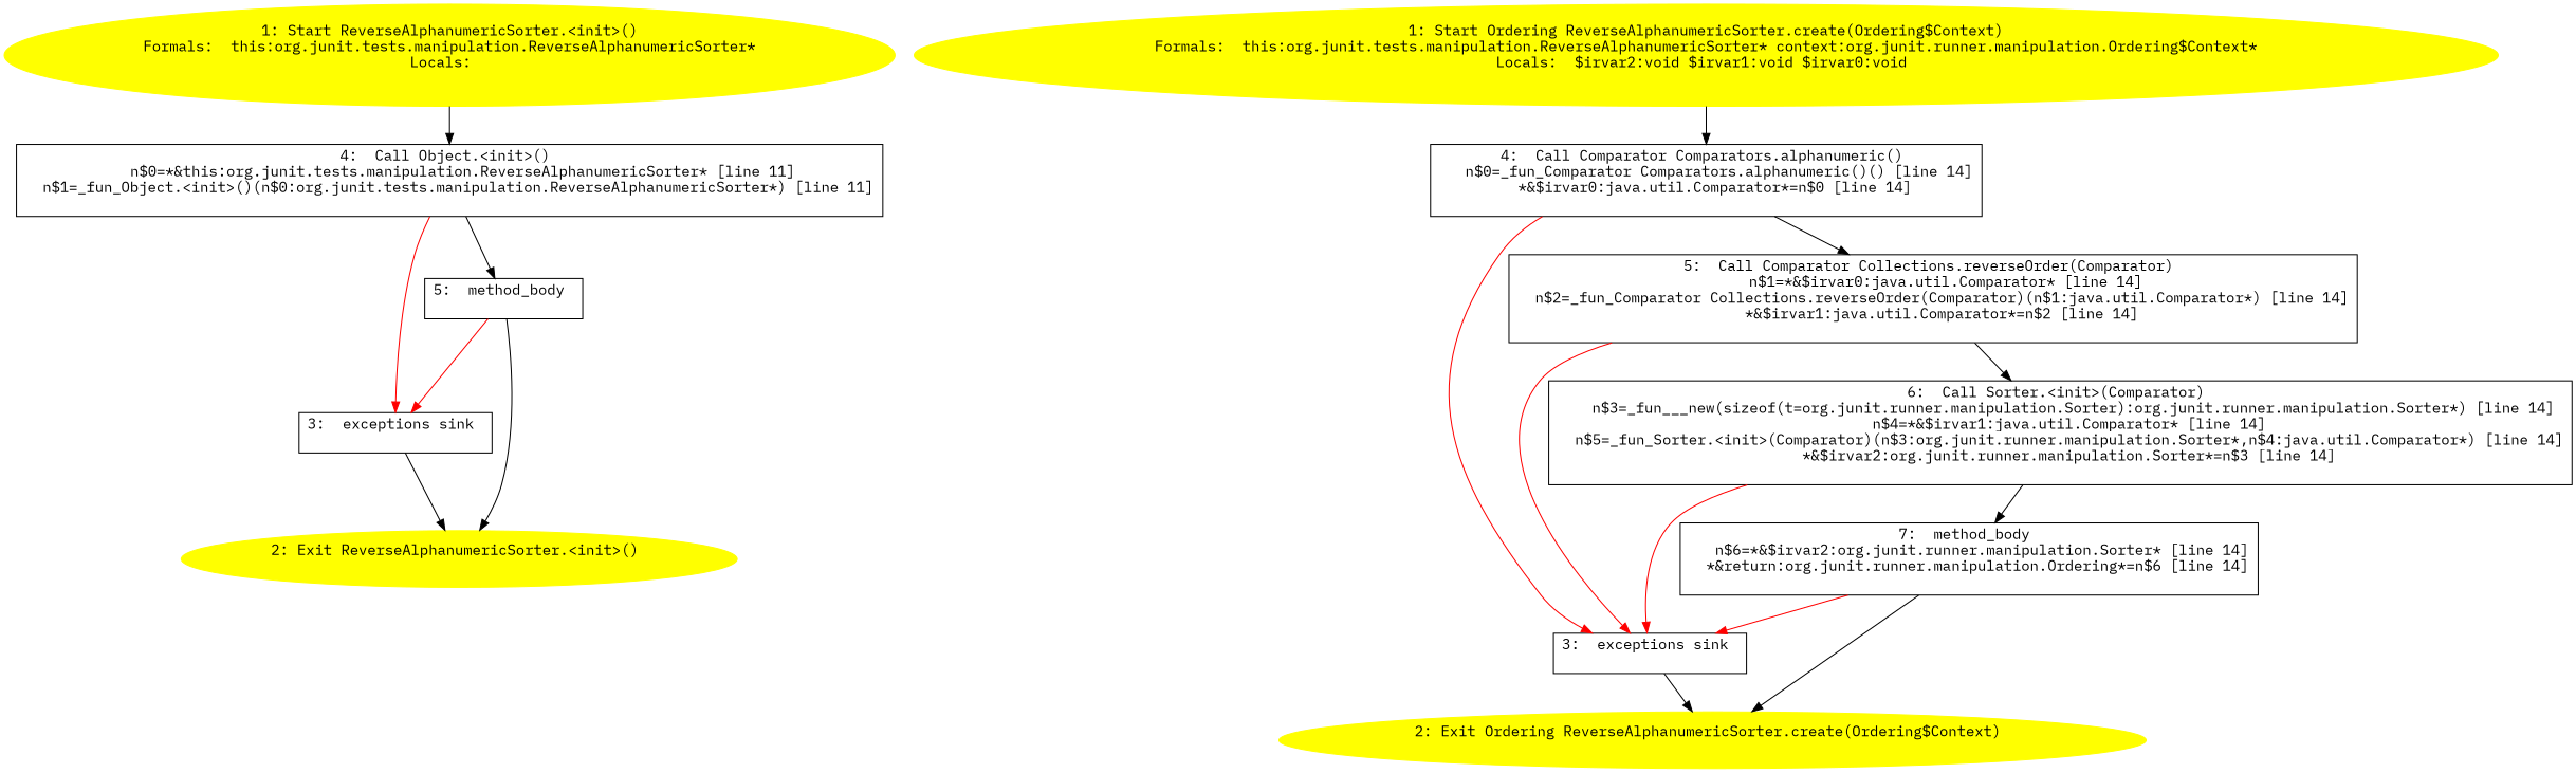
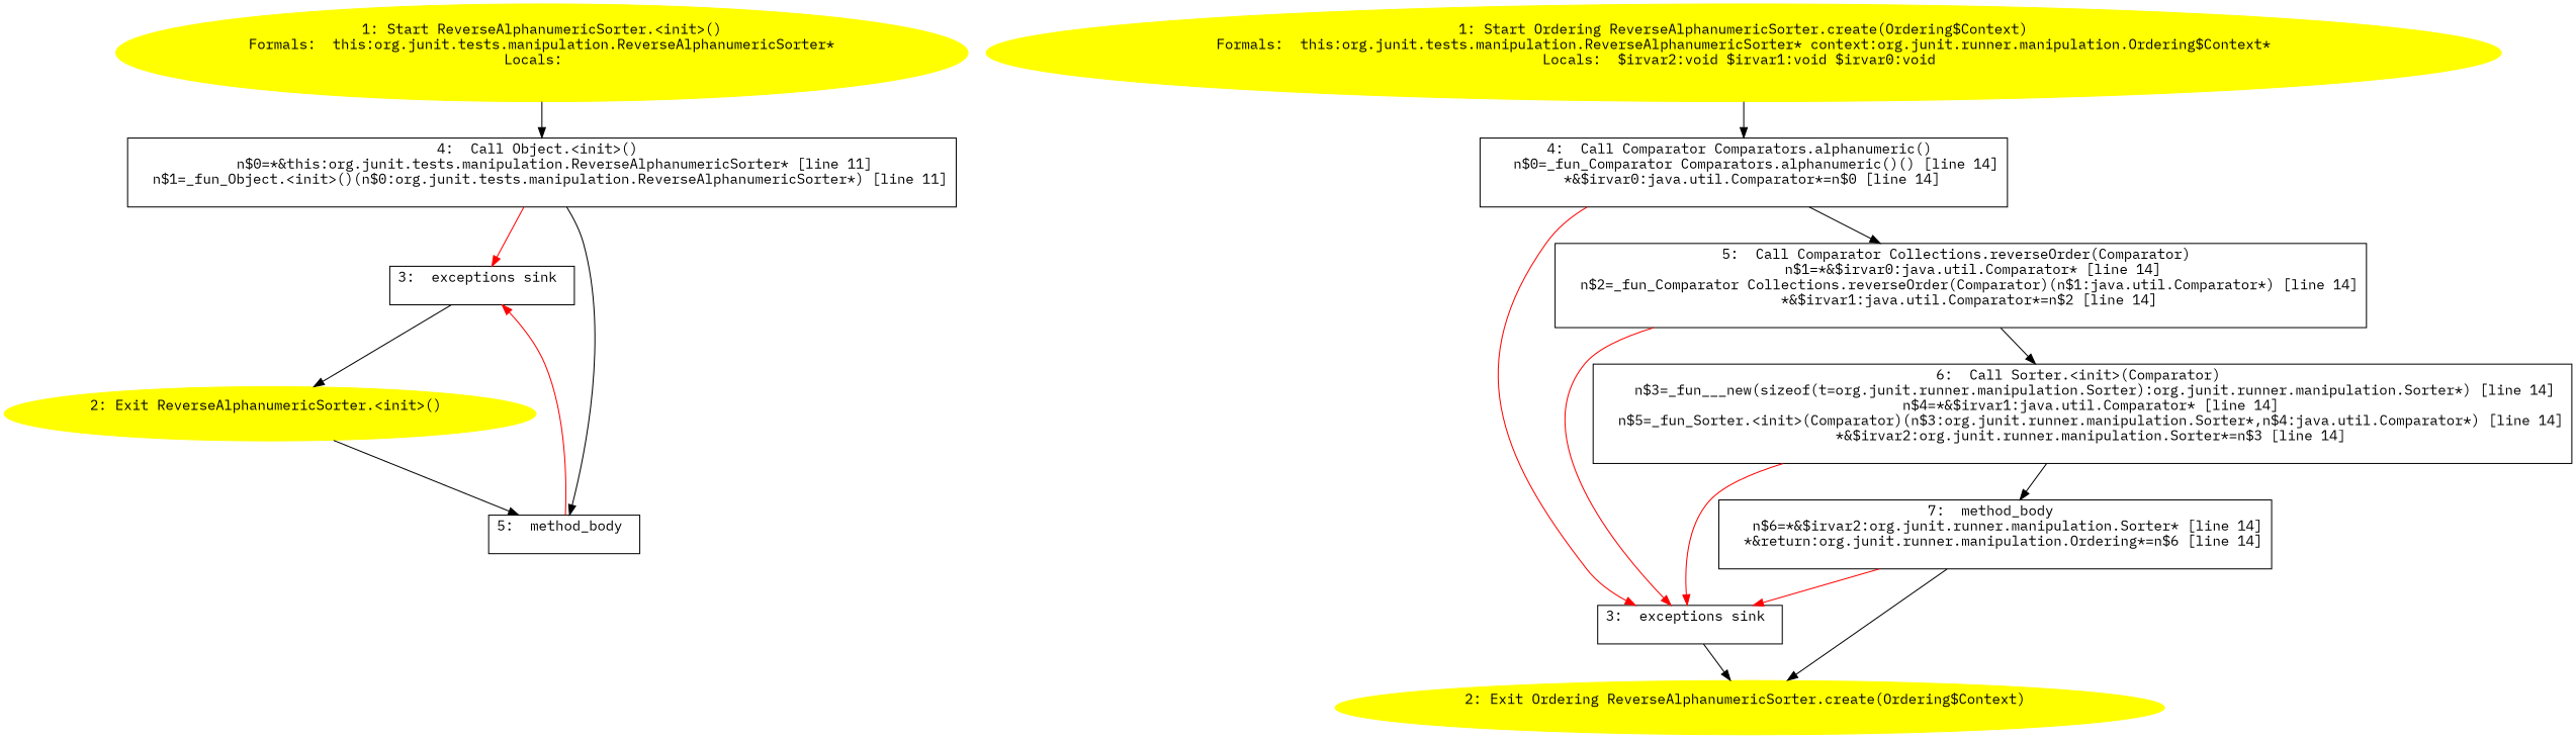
  digraph {
    fontname="IBM Plex Mono"
    node [fontname="IBM Plex Mono" shape=box]
    edge [fontname="IBM Plex Mono"]
    n1 [color=yellow label="1: Start ReverseAlphanumericSorter.<init>()\nFormals:  this:org.junit.tests.manipulation.ReverseAlphanumericSorter*\nLocals:  \n  " style=filled shape=""]
    n2 [label="4:  Call Object.<init>() \n   n$0=*&this:org.junit.tests.manipulation.ReverseAlphanumericSorter* [line 11]\n  n$1=_fun_Object.<init>()(n$0:org.junit.tests.manipulation.ReverseAlphanumericSorter*) [line 11]\n "]
    n3 [label="3:  exceptions sink \n  "]
    n4 [label="5:  method_body \n  "]
    n5 [color=yellow label="2: Exit ReverseAlphanumericSorter.<init>() \n  " style=filled shape=""]
    n6 [color=yellow label="1: Start Ordering ReverseAlphanumericSorter.create(Ordering$Context)\nFormals:  this:org.junit.tests.manipulation.ReverseAlphanumericSorter* context:org.junit.runner.manipulation.Ordering$Context*\nLocals:  $irvar2:void $irvar1:void $irvar0:void \n  " style=filled shape=""]
    n7 [label="4:  Call Comparator Comparators.alphanumeric() \n   n$0=_fun_Comparator Comparators.alphanumeric()() [line 14]\n  *&$irvar0:java.util.Comparator*=n$0 [line 14]\n "]
    n8 [label="3:  exceptions sink \n  "]
    n9 [label="5:  Call Comparator Collections.reverseOrder(Comparator) \n   n$1=*&$irvar0:java.util.Comparator* [line 14]\n  n$2=_fun_Comparator Collections.reverseOrder(Comparator)(n$1:java.util.Comparator*) [line 14]\n  *&$irvar1:java.util.Comparator*=n$2 [line 14]\n "]
    n10 [color=yellow label="2: Exit Ordering ReverseAlphanumericSorter.create(Ordering$Context) \n  " style=filled shape=""]
    n11 [label="6:  Call Sorter.<init>(Comparator) \n   n$3=_fun___new(sizeof(t=org.junit.runner.manipulation.Sorter):org.junit.runner.manipulation.Sorter*) [line 14]\n  n$4=*&$irvar1:java.util.Comparator* [line 14]\n  n$5=_fun_Sorter.<init>(Comparator)(n$3:org.junit.runner.manipulation.Sorter*,n$4:java.util.Comparator*) [line 14]\n  *&$irvar2:org.junit.runner.manipulation.Sorter*=n$3 [line 14]\n "]
    n12 [label="7:  method_body \n   n$6=*&$irvar2:org.junit.runner.manipulation.Sorter* [line 14]\n  *&return:org.junit.runner.manipulation.Ordering*=n$6 [line 14]\n "]
    n1 -> n2
    n2 -> n3 [color=red]
    n2 -> n4
    n3 -> n5
    n4 -> n3 [color=red]
-   n4 -> n5
+   n5 -> n4
    n6 -> n7
    n7 -> n8 [color=red]
    n7 -> n9
    n8 -> n10
    n9 -> n8 [color=red]
    n9 -> n11
    n11 -> n8 [color=red]
    n11 -> n12
    n12 -> n8 [color=red]
    n12 -> n10
  }
